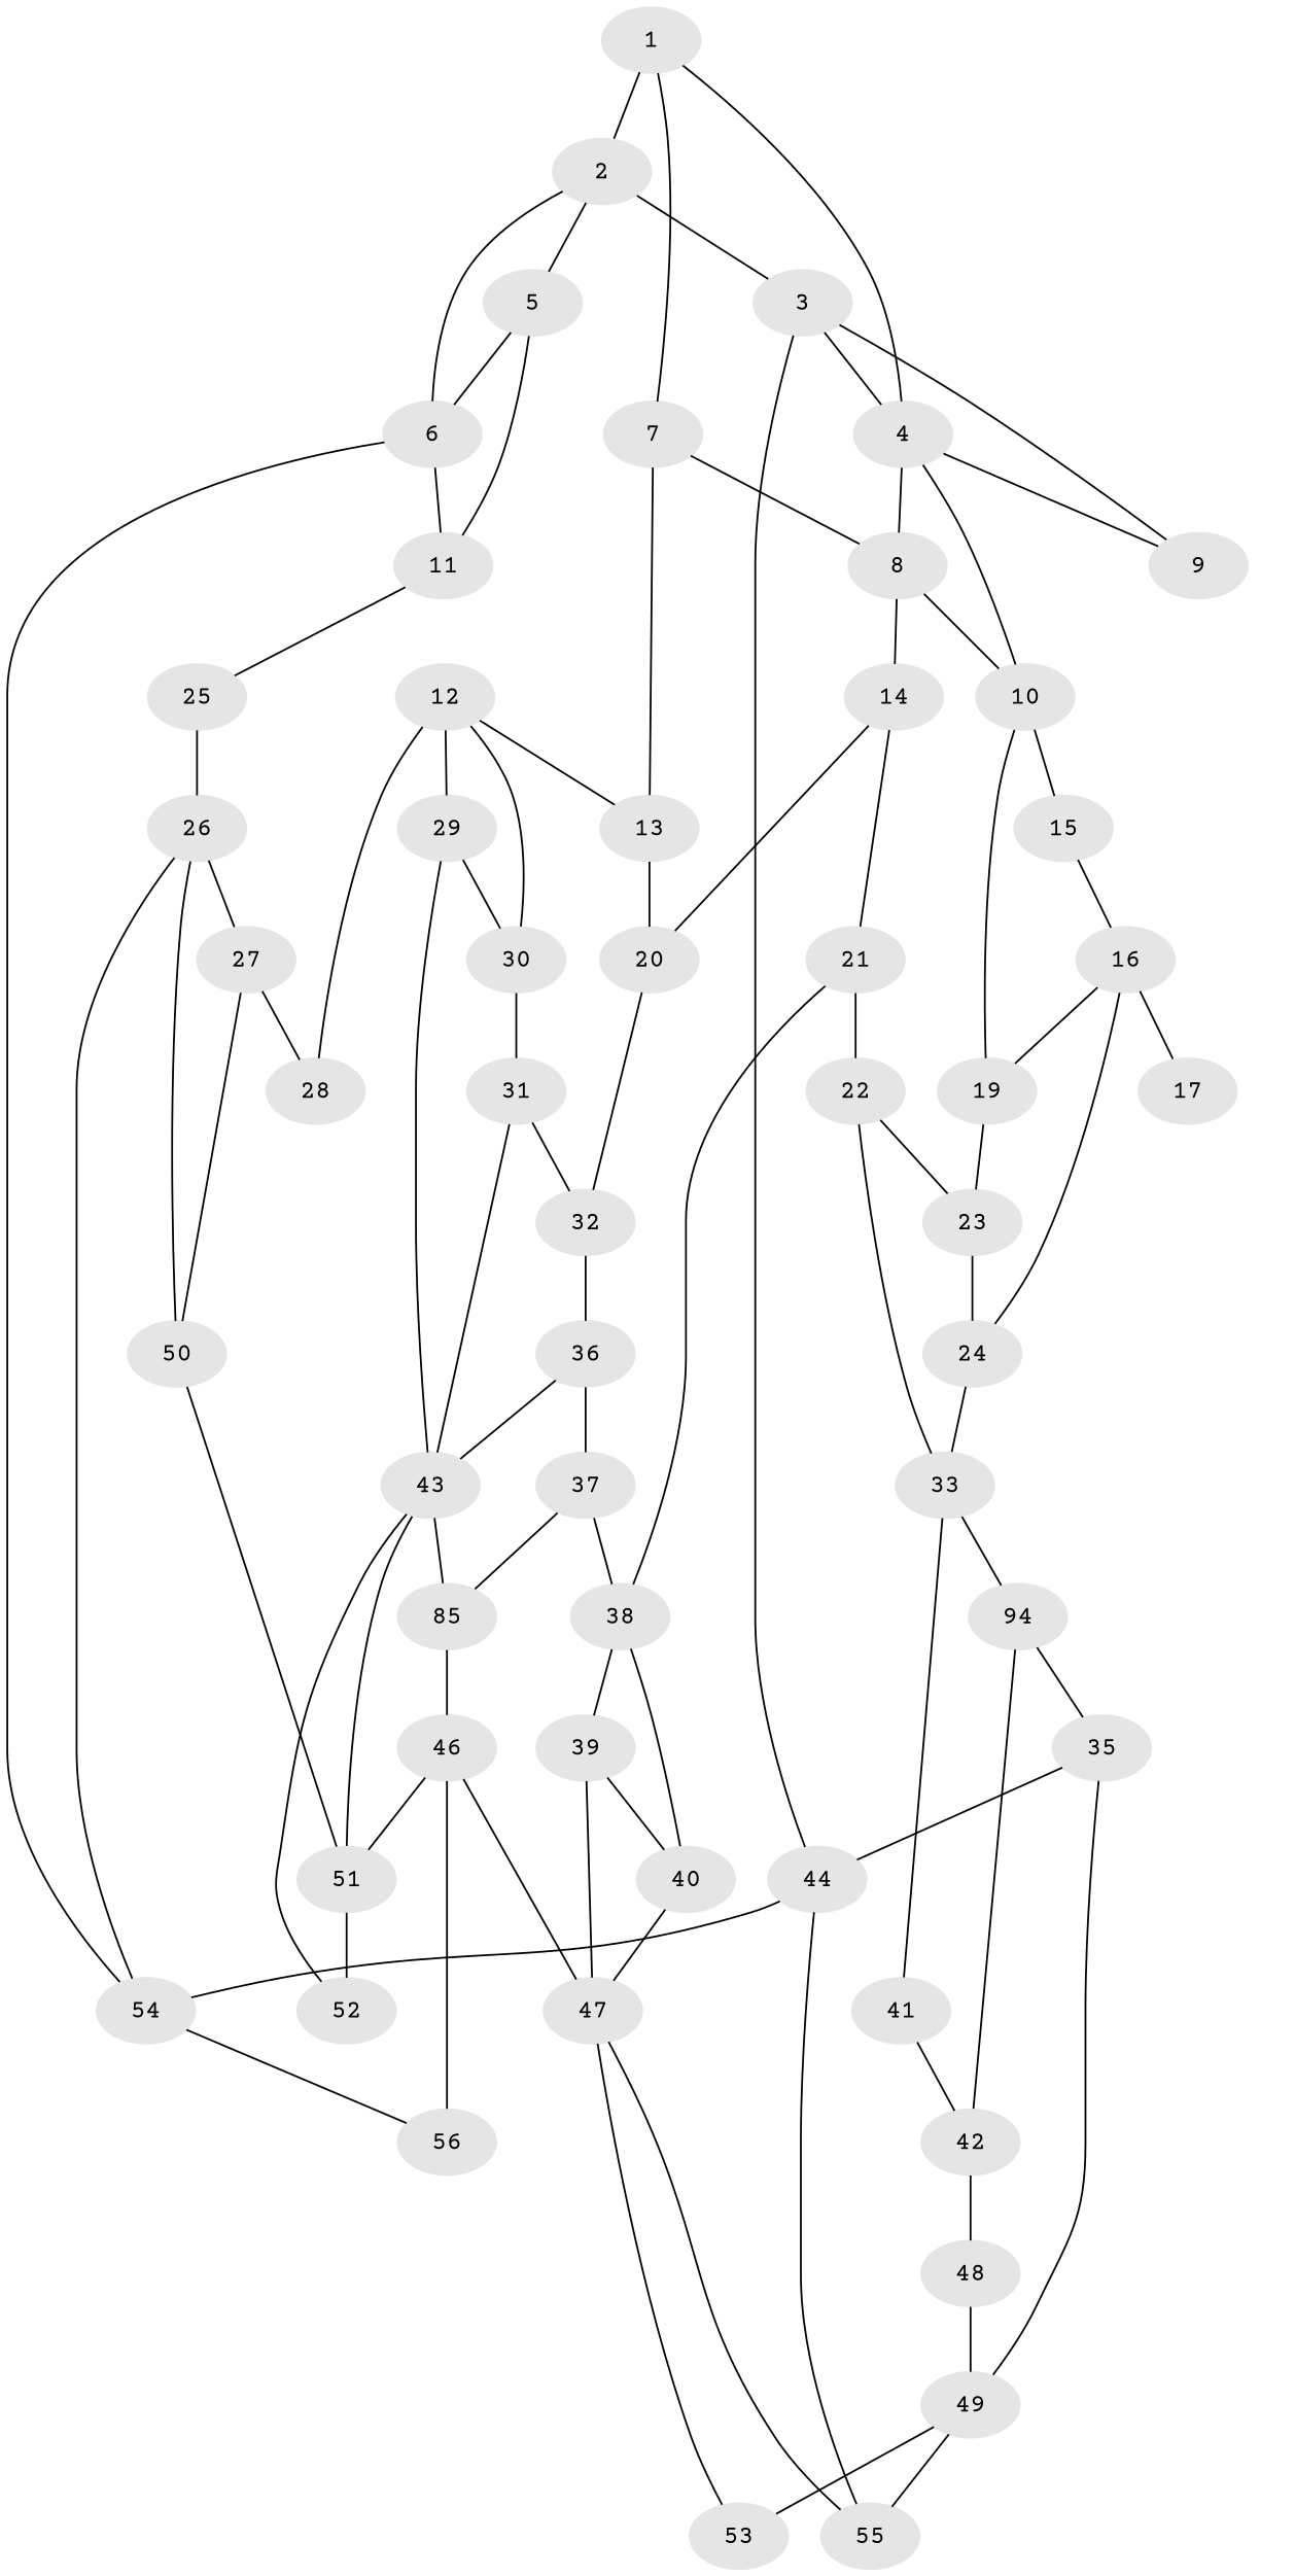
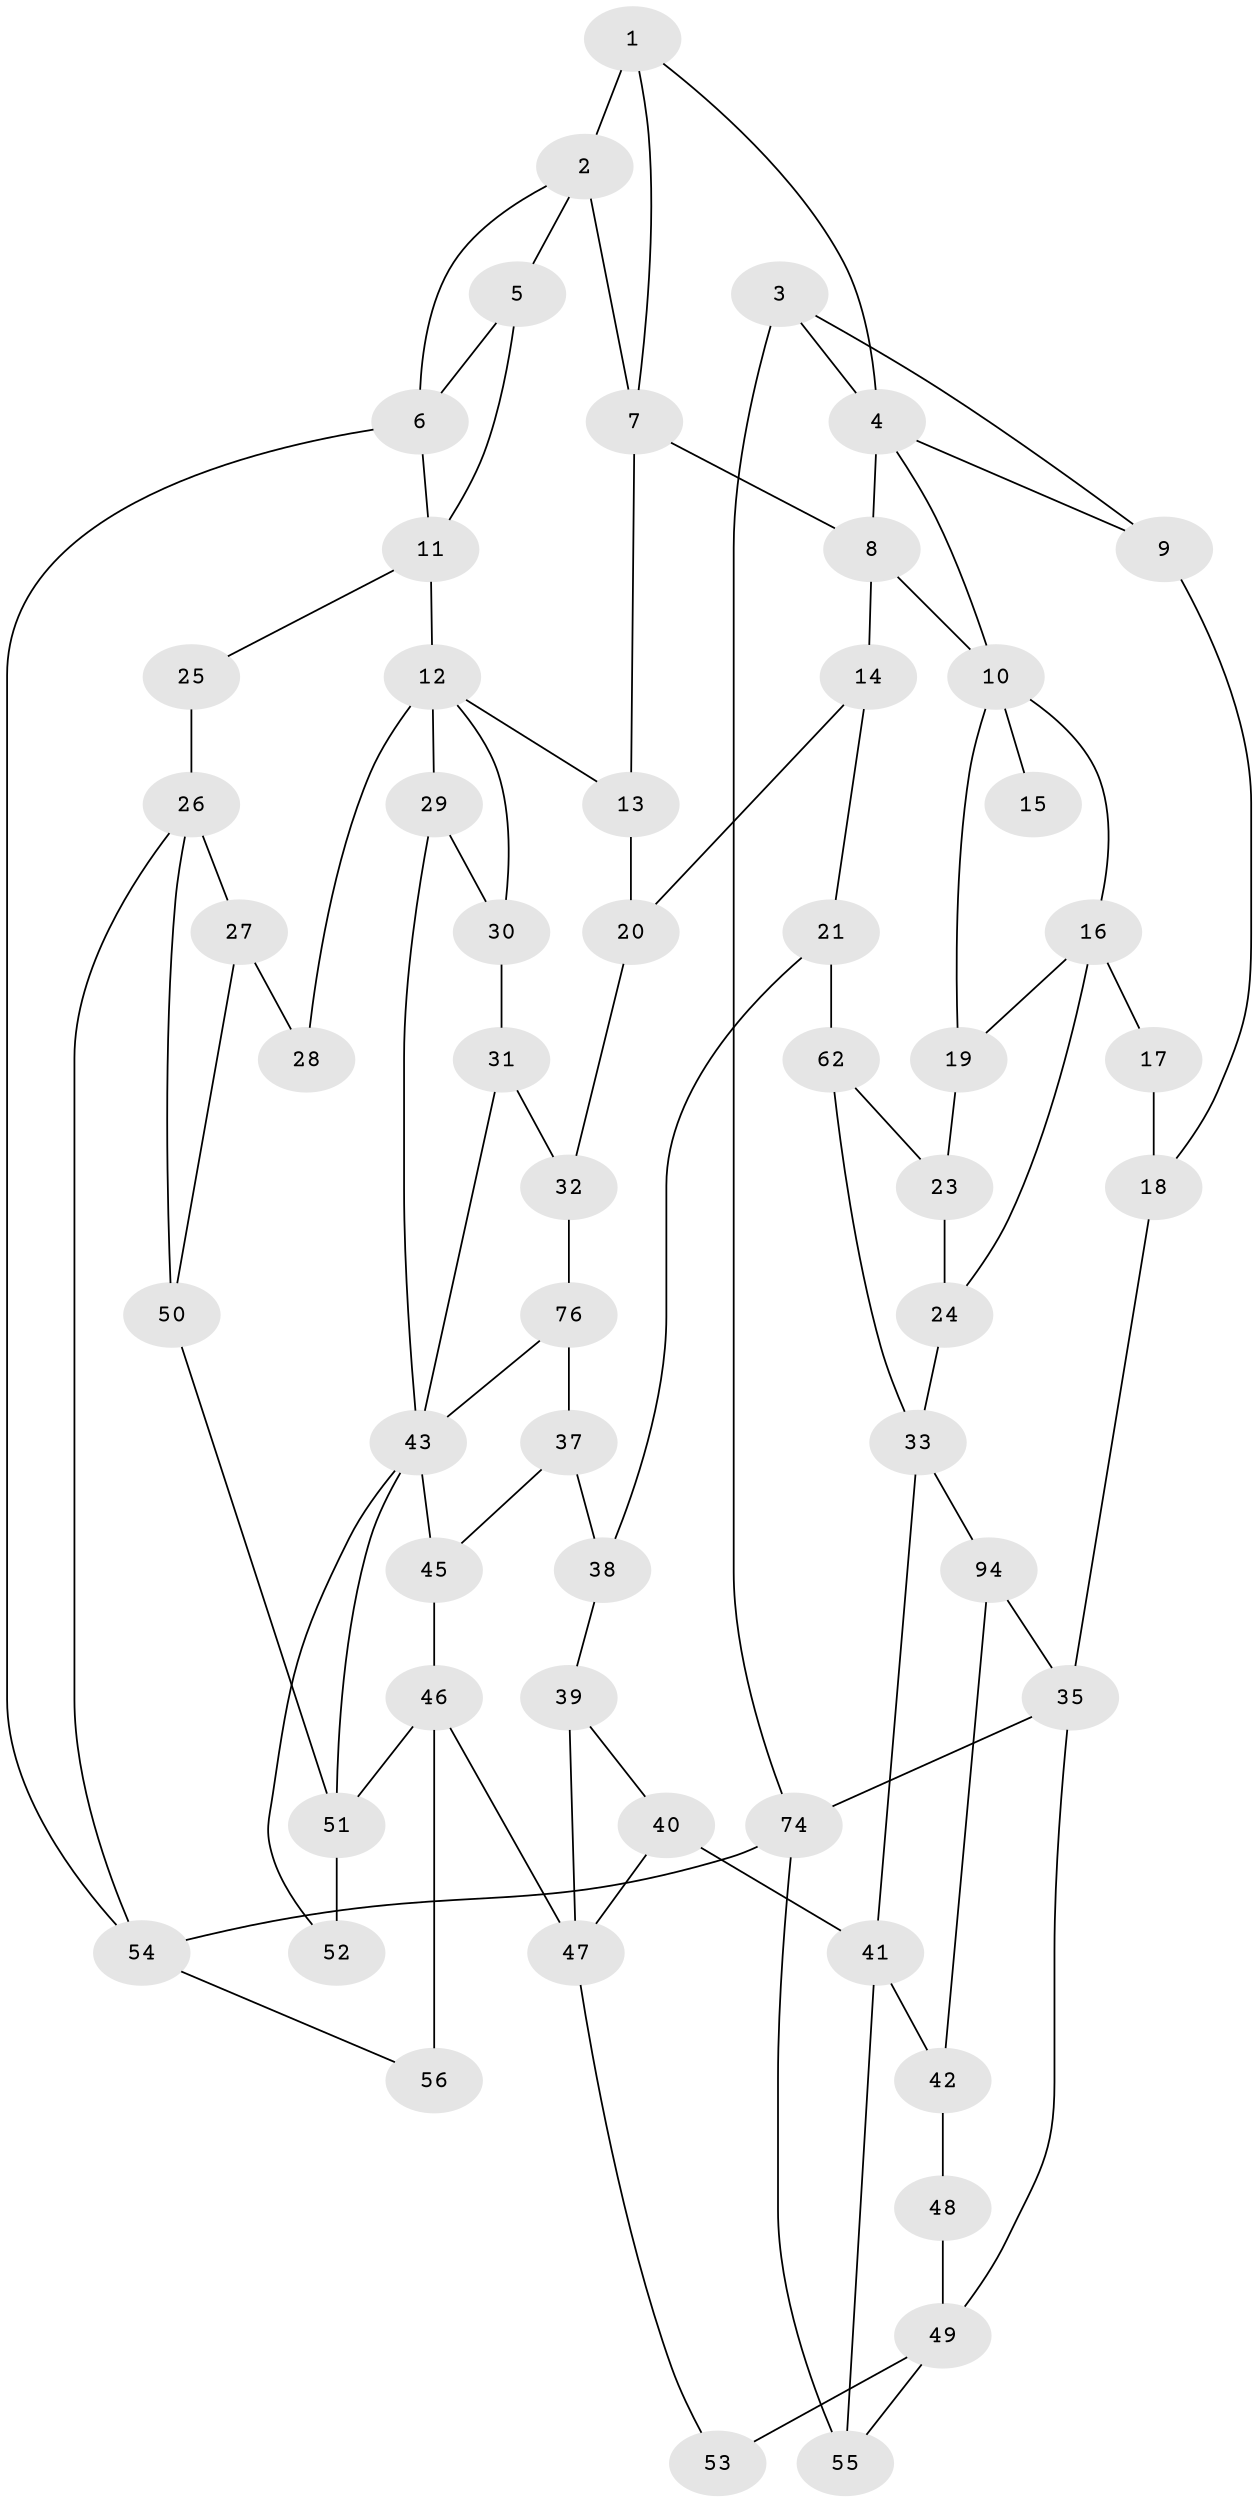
  graph {
    fontname="Courier Prime"
    node [color=gray90 fontname="Courier Prime" style=filled]
    edge [fontname="Courier Prime" weight=1.0]
    1
    2
    4
    7
    3
    5
    6
    9
    8
    10
    13
-   44
+   44 [label=74]
    11
    54
+   18
    55
    14
    15
    19
    25
    12
    26
    56
    20
    21
    35
    16
    23
    28
    29
    30
    43
    31
    32
-   22
+   22 [label=62]
    38
    17
    24
    33
    49
-   36
+   36 [label=76]
    39
    n43 [label=94]
    41
    27
    50
    51
-   45 [label=85]
+   45
    52
    37
    42
    48
    53
    46
    40
    47
    1 -- 2 [weight=2.0]
    1 -- 4
    1 -- 7
-   2 -- 3
+   2 -- 7
    2 -- 5 [weight=2.0]
    2 -- 6
    4 -- 9
    4 -- 8
    4 -- 10
    7 -- 8
    7 -- 13
    3 -- 4
    3 -- 9
    3 -- 44
    5 -- 6
    5 -- 11
    6 -- 11
    6 -- 54
+   9 -- 18 [weight=2.0]
    8 -- 10 [weight=2.0]
    8 -- 14 [weight=2.0]
    10 -- 15
    10 -- 19
    13 -- 20
    44 -- 54
    44 -- 55
    11 -- 25
+   11 -- 12
    54 -- 56
+   18 -- 35 [weight=2.0]
    14 -- 20
    14 -- 21
-   15 -- 16 [weight=2.0]
+   10 -- 16 [weight=2.0]
    19 -- 23
    25 -- 26 [weight=2.0]
    12 -- 13
    12 -- 28 [weight=2.0]
    12 -- 29
    12 -- 30
    26 -- 54
    26 -- 27
    26 -- 50
    20 -- 32
    21 -- 22
    21 -- 38
    35 -- 44
    35 -- 49
    16 -- 19
    16 -- 17 [weight=2.0]
    16 -- 24
    23 -- 24
    29 -- 30
    29 -- 43
    30 -- 31
    43 -- 51
    43 -- 45
    43 -- 52
    31 -- 43
    31 -- 32
    32 -- 36
    22 -- 23
    22 -- 33
    38 -- 39
+   17 -- 18 [weight=2.0]
    24 -- 33
    33 -- n43
    33 -- 41
    49 -- 55
    49 -- 53 [weight=2.0]
    36 -- 43
    36 -- 37 [weight=4.0]
    39 -- 40
    39 -- 47
    n43 -- 35
    n43 -- 42
    41 -- 42
    27 -- 28
    27 -- 50
    50 -- 51 [weight=2.0]
    51 -- 52 [weight=2.0]
    45 -- 46
    37 -- 38
    37 -- 45
    42 -- 48
    48 -- 49 [weight=2.0]
    46 -- 56 [weight=2.0]
    46 -- 51
    46 -- 47 [weight=2.0]
-   40 -- 38
+   40 -- 41
    40 -- 47
-   47 -- 55
+   41 -- 55
    47 -- 53
  }
